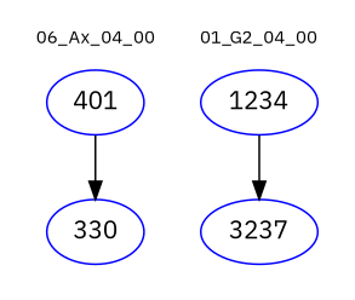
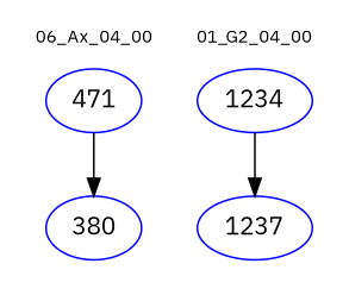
  digraph {
    fontname="IBM Plex Sans"
    node [color=blue fontname="IBM Plex Sans"]
    edge [color=black fontname="IBM Plex Sans"]
-   n1 [label=401]
-   n2 [label=330]
+   n1 [label=471]
+   n2 [label=380]
    n3 [label=1234]
-   n4 [label=3237]
+   n4 [label=1237]
    subgraph cluster_1 {
      color=white
      fontsize=10
      label="06_Ax_04_00"
      n1
      n2
    }
    subgraph cluster_2 {
      color=white
      fontsize=10
      label="01_G2_04_00"
      n3
      n4
    }
    n1 -> n2
    n3 -> n4
  }
